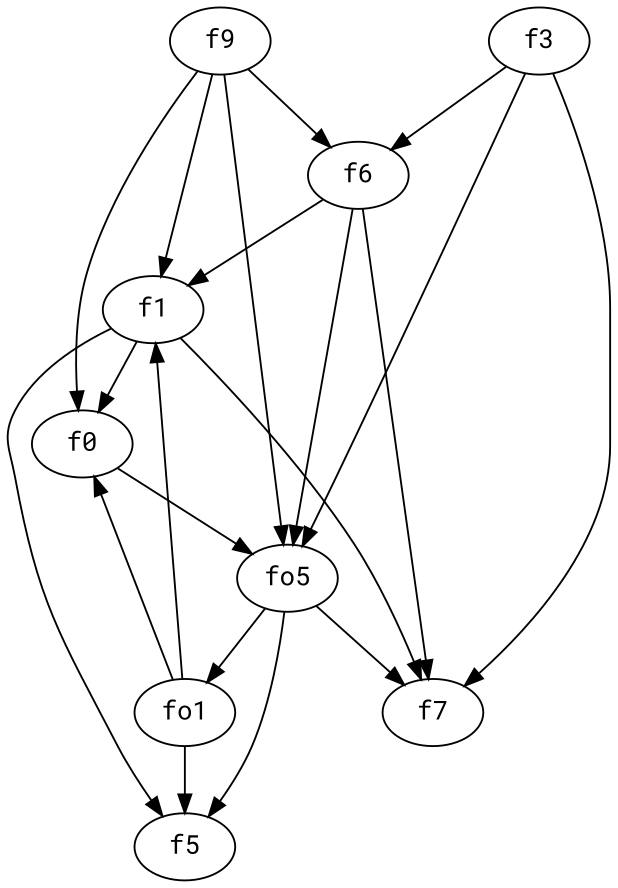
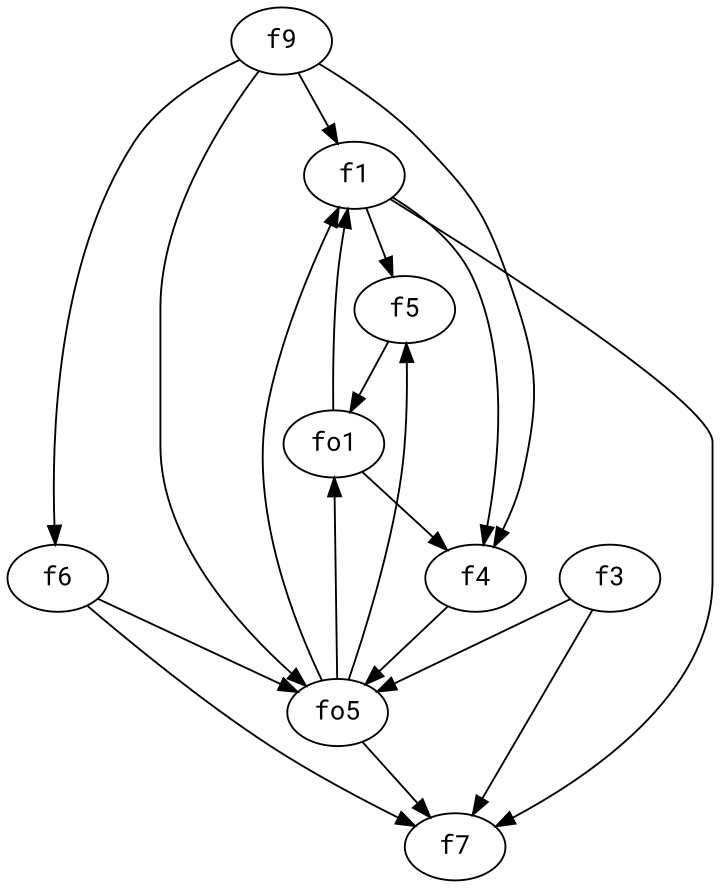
  strict digraph {
    fontname="Roboto Mono"
    node [fontname="Roboto Mono"]
    edge [fontname="Roboto Mono" weight=2]
    f1
    f5
    f7
-   f4 [label=f0]
+   f4
    fo1
    n6 [label=f9]
    f6
    n8 [label=fo5]
    f3
    f1 -> f5
    f1 -> f7
    f1 -> f4
-   fo1 -> f5
+   f5 -> fo1
    f4 -> n8
    fo1 -> f1
    fo1 -> f4
    n6 -> f1
    n6 -> f4
    n6 -> f6
    n6 -> n8
    f6 -> f7
    f6 -> n8
-   f6 -> f1
+   n8 -> f1
    n8 -> f5
    n8 -> f7
    n8 -> fo1
    f3 -> f7
-   f3 -> f6
    f3 -> n8
  }
